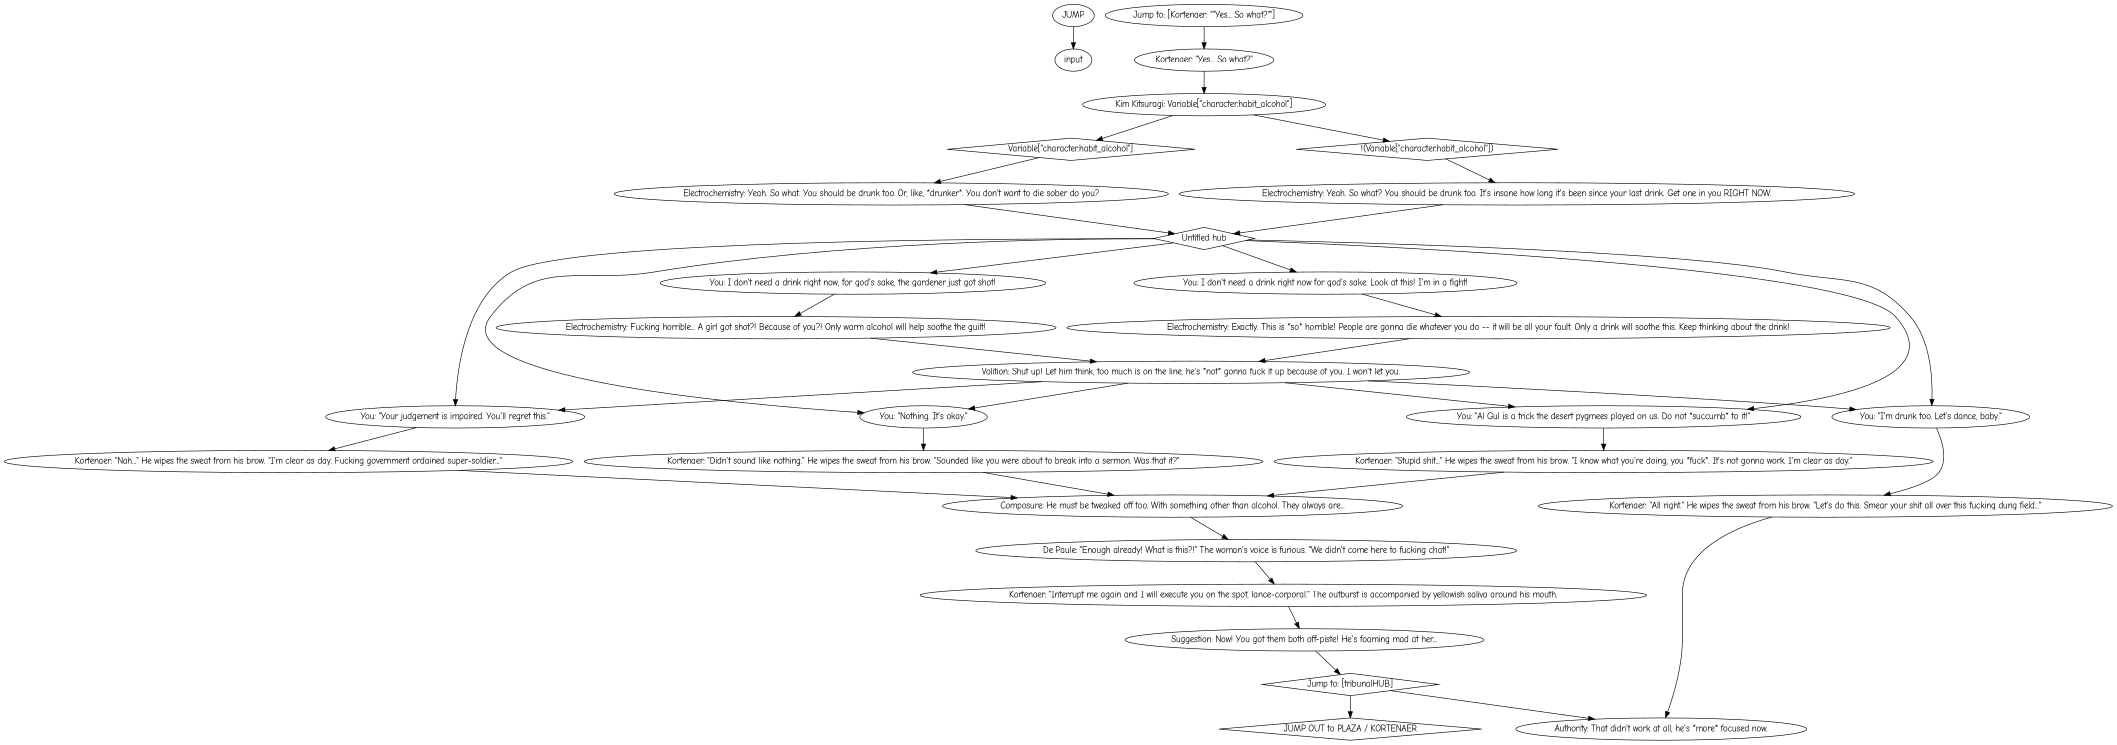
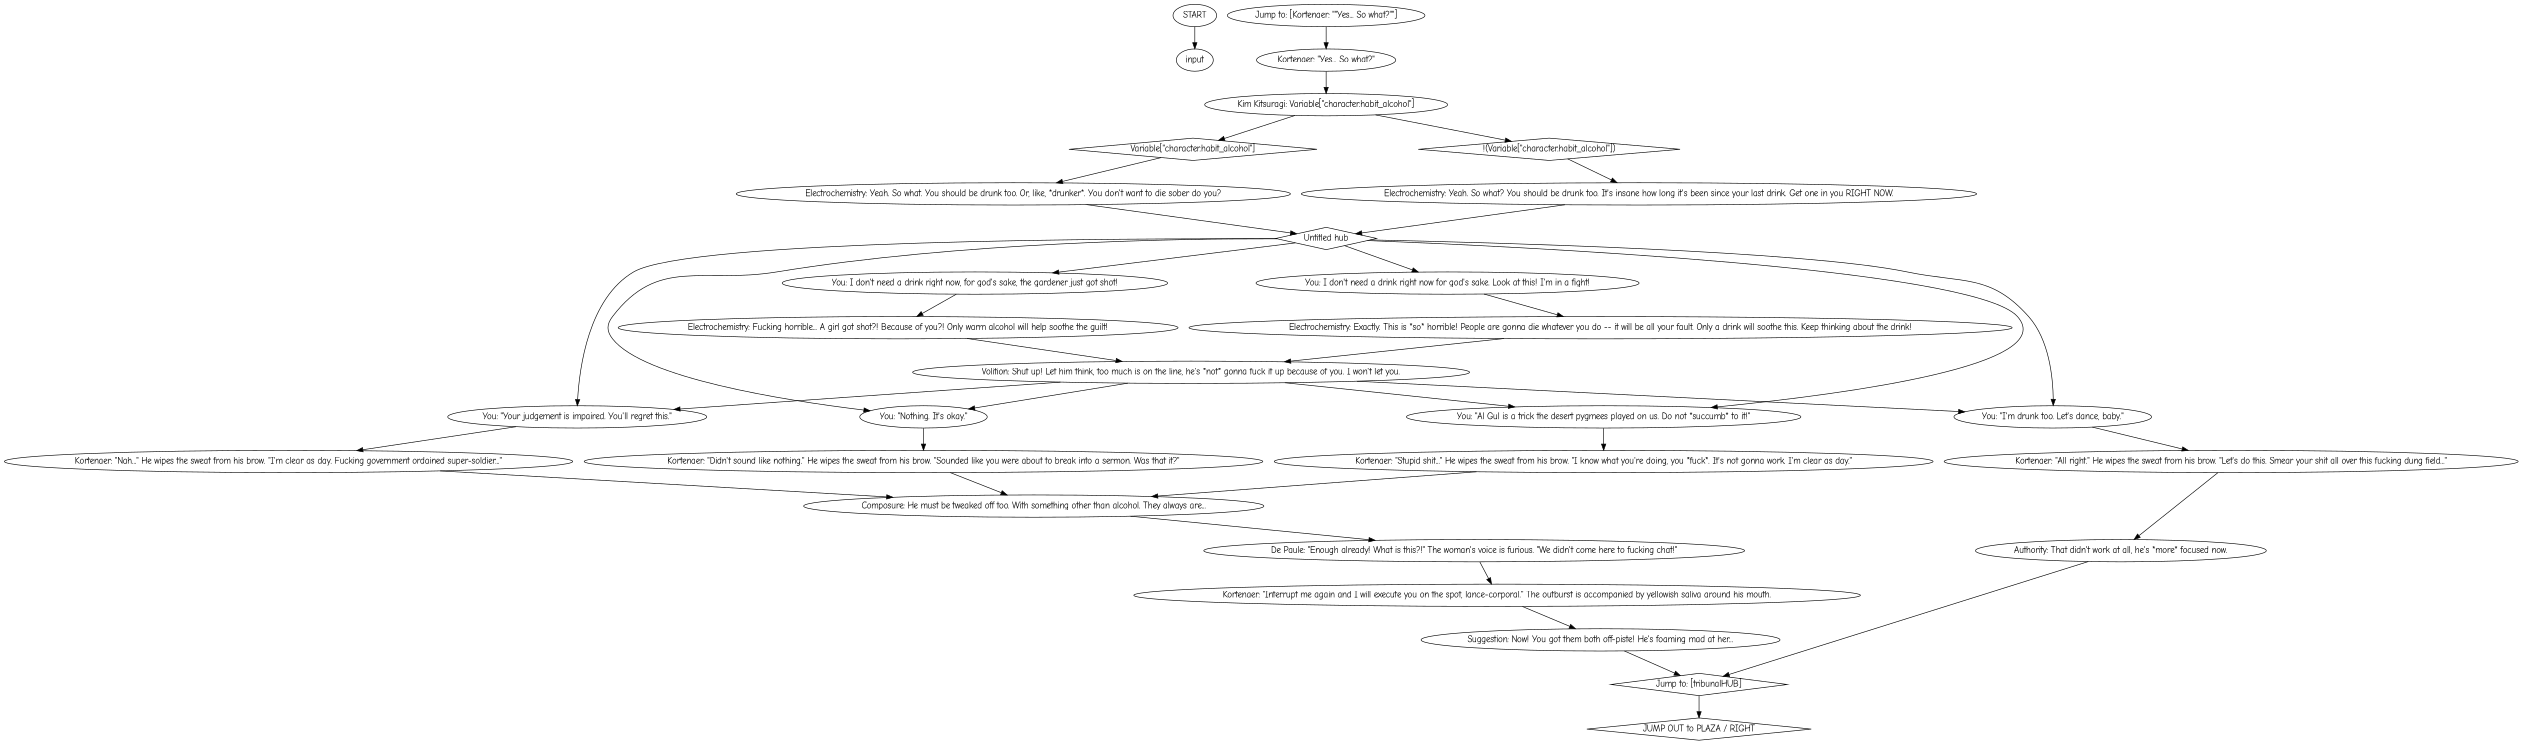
  digraph {
    fontname="Comic Neue"
    node [fontname="Comic Neue"]
    edge [fontname="Comic Neue"]
-   n1 [label=JUMP]
+   n1 [label=START]
    n2 [label=input]
    n3 [label="Composure: He must be tweaked off too. With something other than alcohol. They always are..."]
    n4 [label="De Paule: \"Enough already! What is this?!\" The woman's voice is furious. \"We didn't come here to fucking chat!\""]
    n5 [label="Kortenaer: \"Interrupt me again and I will execute you on the spot, lance-corporal.\" The outburst is accompanied by yellowish saliva around his mouth."]
    n6 [label="Kortenaer: \"Nah...\" He wipes the sweat from his brow. \"I'm clear as day. Fucking government ordained super-soldier...\""]
    n7 [label="You: \"Nothing. It's okay.\""]
    n8 [label="Kortenaer: \"Didn't sound like nothing.\" He wipes the sweat from his brow. \"Sounded like you were about to break into a sermon. Was that it?\""]
    n9 [label="Electrochemistry: Yeah. So what. You should be drunk too. Or, like, *drunker*. You don't want to die sober do you?"]
    n10 [label="Untitled hub" shape=diamond]
    n11 [label="You: \"Al Gul is a trick the desert pygmees played on us. Do not *succumb* to it!\""]
    n12 [label="You: I don't need a drink right now for god's sake. Look at this! I'm in a fight!"]
    n13 [label="You: I don't need a drink right now, for god's sake, the gardener just got shot!"]
    n14 [label="You: \"I'm drunk too. Let's dance, baby.\""]
    n15 [label="You: \"Your judgement is impaired. You'll regret this.\""]
    n16 [label="Suggestion: Now! You got them both off-piste! He's foaming mad at her..."]
    n17 [label="Kortenaer: \"Stupid shit...\" He wipes the sweat from his brow. \"I know what you're doing, you *fuck*. It's not gonna work. I'm clear as day.\""]
    n18 [label="Electrochemistry: Exactly. This is *so* horrible! People are gonna die whatever you do -- it will be all your fault. Only a drink will soothe this. Keep thinking about the drink!"]
    n19 [label="Electrochemistry: Fucking horrible... A girl got shot?! Because of you?! Only warm alcohol will help soothe the guilt!"]
    n20 [label="Kortenaer: \"All right.\" He wipes the sweat from his brow. \"Let's do this. Smear your shit all over this fucking dung field...\""]
    n21 [label="Jump to: [tribunalHUB]" shape=diamond]
-   n22 [label="JUMP OUT to PLAZA / KORTENAER" shape=diamond]
+   n22 [label="JUMP OUT to PLAZA / RIGHT" shape=diamond]
    n23 [label="Jump to: [Kortenaer: \"\"Yes... So what?\"\"]"]
    n24 [label="Kortenaer: \"Yes... So what?\""]
    n25 [label="Kim Kitsuragi: Variable[\"character.habit_alcohol\"]"]
    n26 [label="Volition: Shut up! Let him think, too much is on the line, he's *not* gonna fuck it up because of you. I won't let you."]
    n27 [label="Variable[\"character.habit_alcohol\"]" shape=diamond]
    n28 [label="!(Variable[\"character.habit_alcohol\"])" shape=diamond]
    n29 [label="Electrochemistry: Yeah. So what? You should be drunk too. It's insane how long it's been since your last drink. Get one in you RIGHT NOW."]
    n30 [label="Authority: That didn't work at all, he's *more* focused now."]
    n1 -> n2
    n3 -> n4
    n4 -> n5
    n5 -> n16
    n6 -> n3
    n7 -> n8
    n8 -> n3
    n9 -> n10
    n10 -> n7
    n10 -> n11
    n10 -> n12
    n10 -> n13
    n10 -> n14
    n10 -> n15
    n11 -> n17
    n12 -> n18
    n13 -> n19
    n14 -> n20
    n15 -> n6
    n16 -> n21
    n17 -> n3
    n18 -> n26
    n19 -> n26
    n20 -> n30
    n21 -> n22
    n23 -> n24
    n24 -> n25
    n25 -> n27
    n25 -> n28
    n26 -> n7
    n26 -> n11
    n26 -> n14
    n26 -> n15
    n27 -> n9
    n28 -> n29
    n29 -> n10
-   n21 -> n30
+   n30 -> n21
  }
